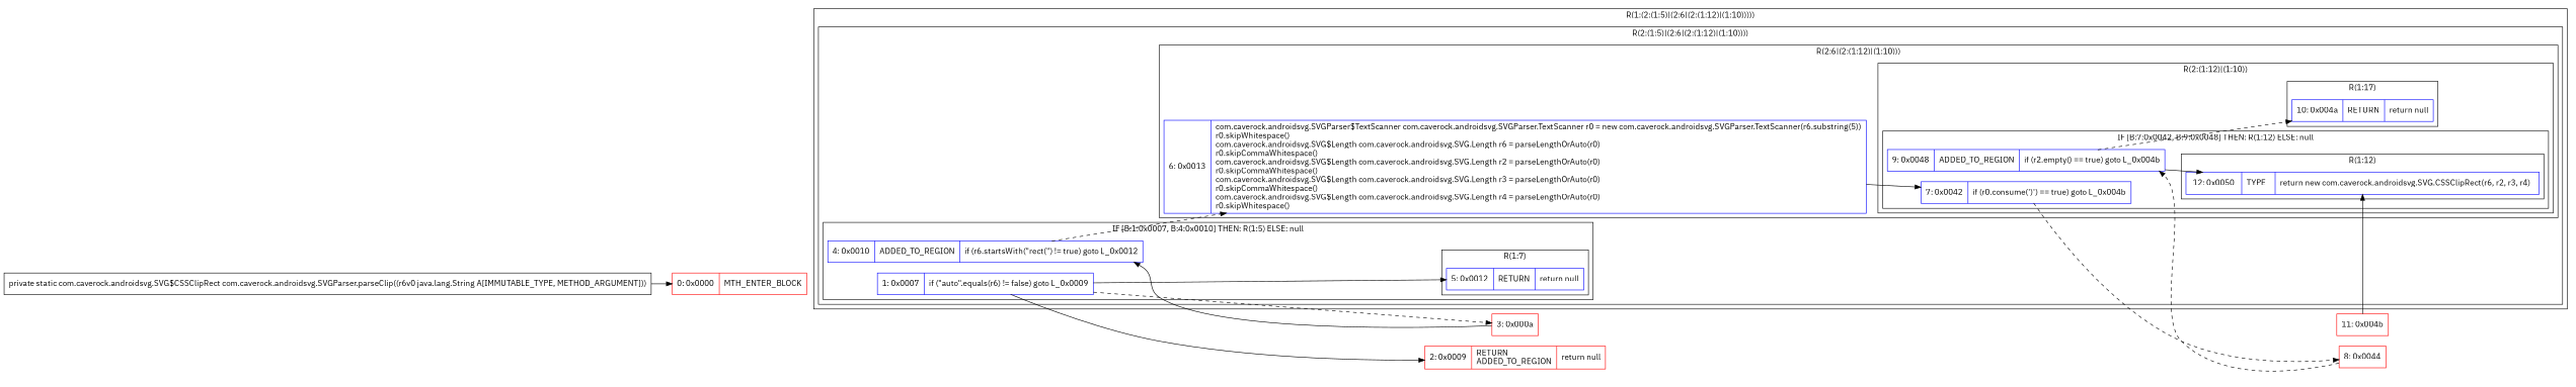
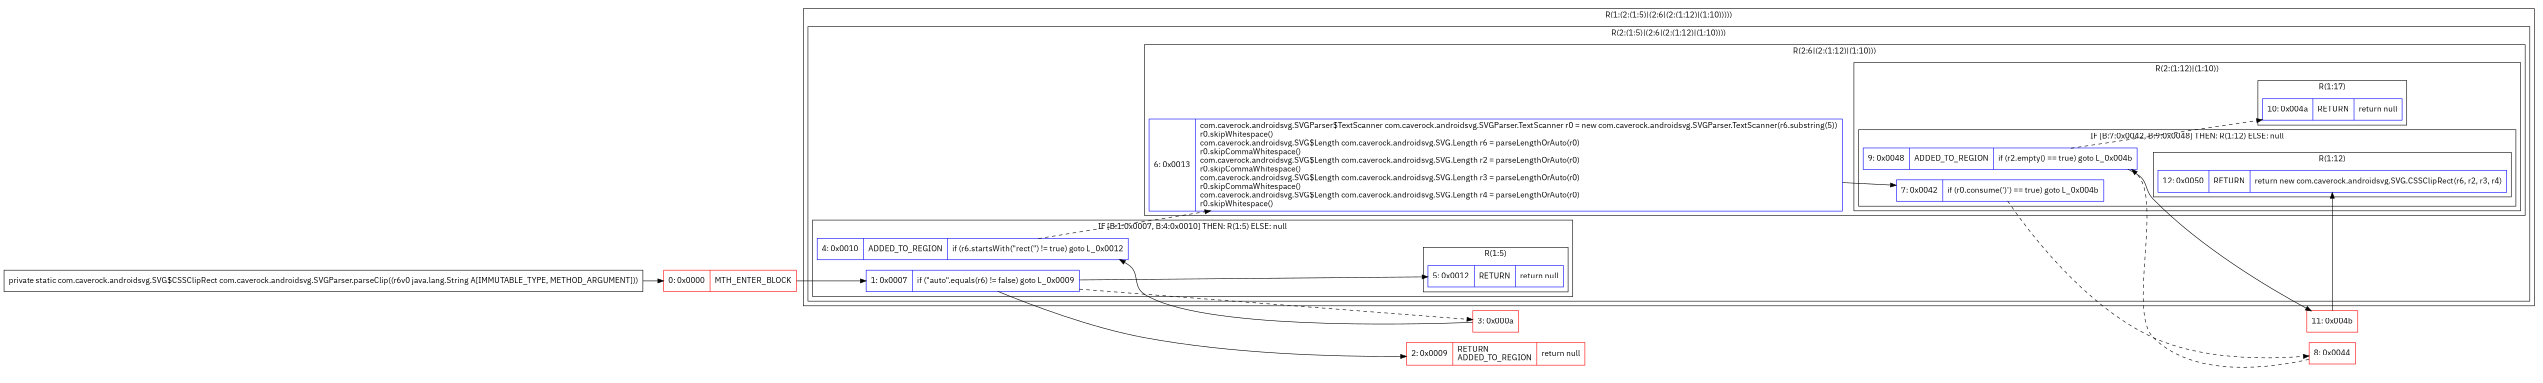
  digraph {
    fontname="IBM Plex Sans"
    rankdir=LR
    node [color=blue fontname="IBM Plex Sans" shape=record]
    edge [fontname="IBM Plex Sans"]
    n1 [label="{5\:\ 0x0012|RETURN\l|return null\l}"]
    n2 [label="{1\:\ 0x0007|if (\"auto\".equals(r6) != false) goto L_0x0009\l}"]
    n3 [label="{4\:\ 0x0010|ADDED_TO_REGION\l|if (r6.startsWith(\"rect(\") != true) goto L_0x0012\l}"]
-   n4 [label="{12\:\ 0x0050|TYPE\l|return new com.caverock.androidsvg.SVG.CSSClipRect(r6, r2, r3, r4)\l}"]
+   n4 [label="{12\:\ 0x0050|RETURN\l|return new com.caverock.androidsvg.SVG.CSSClipRect(r6, r2, r3, r4)\l}"]
    n5 [label="{7\:\ 0x0042|if (r0.consume(')') == true) goto L_0x004b\l}"]
    n6 [label="{9\:\ 0x0048|ADDED_TO_REGION\l|if (r2.empty() == true) goto L_0x004b\l}"]
    n7 [label="{10\:\ 0x004a|RETURN\l|return null\l}"]
    n8 [label="{6\:\ 0x0013|com.caverock.androidsvg.SVGParser$TextScanner com.caverock.androidsvg.SVGParser.TextScanner r0 = new com.caverock.androidsvg.SVGParser.TextScanner(r6.substring(5))\lr0.skipWhitespace()\lcom.caverock.androidsvg.SVG$Length com.caverock.androidsvg.SVG.Length r6 = parseLengthOrAuto(r0)\lr0.skipCommaWhitespace()\lcom.caverock.androidsvg.SVG$Length com.caverock.androidsvg.SVG.Length r2 = parseLengthOrAuto(r0)\lr0.skipCommaWhitespace()\lcom.caverock.androidsvg.SVG$Length com.caverock.androidsvg.SVG.Length r3 = parseLengthOrAuto(r0)\lr0.skipCommaWhitespace()\lcom.caverock.androidsvg.SVG$Length com.caverock.androidsvg.SVG.Length r4 = parseLengthOrAuto(r0)\lr0.skipWhitespace()\l}"]
    n9 [color=red label="{2\:\ 0x0009|RETURN\lADDED_TO_REGION\l|return null\l}"]
    n10 [color=red label="{3\:\ 0x000a}"]
    n11 [color=red label="{8\:\ 0x0044}"]
    n12 [color=red label="{11\:\ 0x004b}"]
    n13 [color=red label="{0\:\ 0x0000|MTH_ENTER_BLOCK\l}"]
    n14 [label="{private static com.caverock.androidsvg.SVG$CSSClipRect com.caverock.androidsvg.SVGParser.parseClip((r6v0 java.lang.String A[IMMUTABLE_TYPE, METHOD_ARGUMENT])) }" color=""]
    subgraph cluster_1 {
      label="R(1:(2:(1:5)|(2:6|(2:(1:12)|(1:10)))))"
      subgraph cluster_2 {
        label="R(2:(1:5)|(2:6|(2:(1:12)|(1:10))))"
        subgraph cluster_3 {
          label="IF [B:1:0x0007, B:4:0x0010] THEN: R(1:5) ELSE: null"
          n2
          n3
          subgraph cluster_4 {
-           label="R(1:7)"
+           label="R(1:5)"
            n1
          }
        }
        subgraph cluster_5 {
          label="R(2:6|(2:(1:12)|(1:10)))"
          n8
          subgraph cluster_6 {
            label="R(2:(1:12)|(1:10))"
            subgraph cluster_7 {
              label="IF [B:7:0x0042, B:9:0x0048] THEN: R(1:12) ELSE: null"
              n5
              n6
              subgraph cluster_8 {
                label="R(1:12)"
                n4
              }
            }
            subgraph cluster_9 {
              label="R(1:17)"
              n7
            }
          }
        }
      }
    }
    n2 -> n1
    n2 -> n9
    n2 -> n10 [style=dashed]
    n3 -> n8 [style=dashed]
    n5 -> n11 [style=dashed]
    n6 -> n7 [style=dashed]
-   n6 -> n4
+   n6 -> n12
    n8 -> n5
    n10 -> n3
    n11 -> n6 [style=dashed]
    n12 -> n4
+   n13 -> n2
    n14 -> n13
  }
